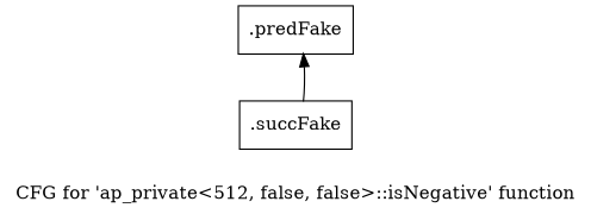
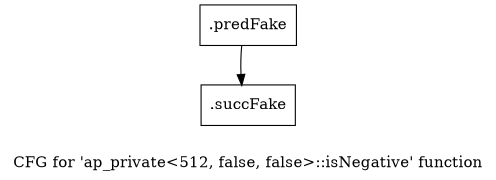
  digraph {
    label="CFG for 'ap_private\<512, false, false\>::isNegative' function"
    node [shape=record]
    n1 [label="{.predFake}"]
    n2 [filename="/mnt/xilinx/Vitis_HLS/2021.2/include/etc/ap_private.h" label="{.succFake}" linenumber=4572]
-   n2 -> n1 [execusionnum=0 filename="/mnt/xilinx/Vitis_HLS/2021.2/include/etc/ap_private.h"]
+   n1 -> n2 [execusionnum=0 filename="/mnt/xilinx/Vitis_HLS/2021.2/include/etc/ap_private.h"]
  }
